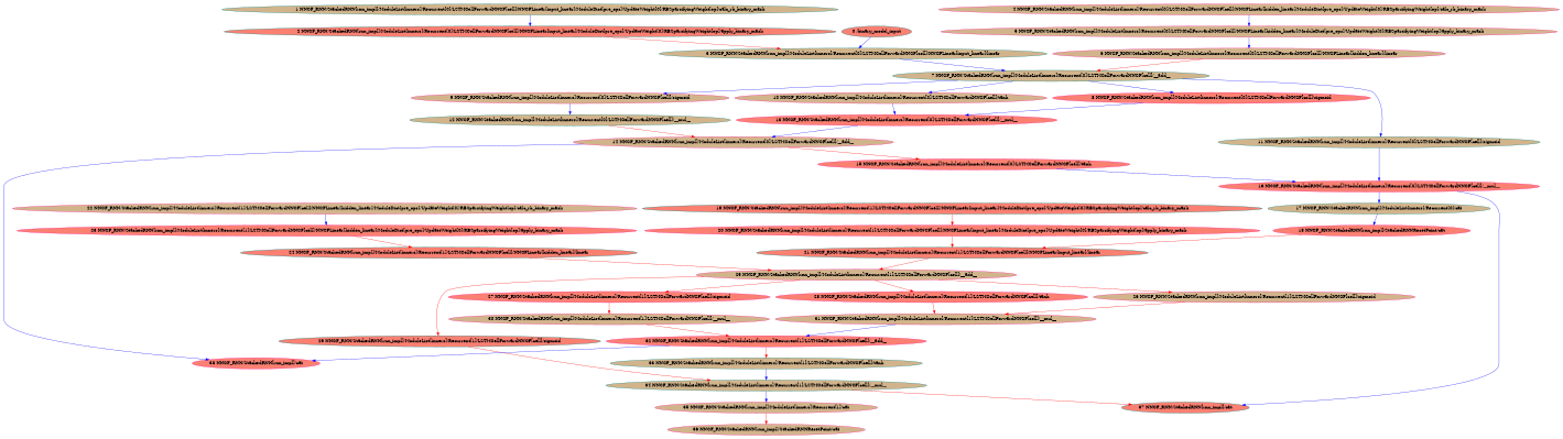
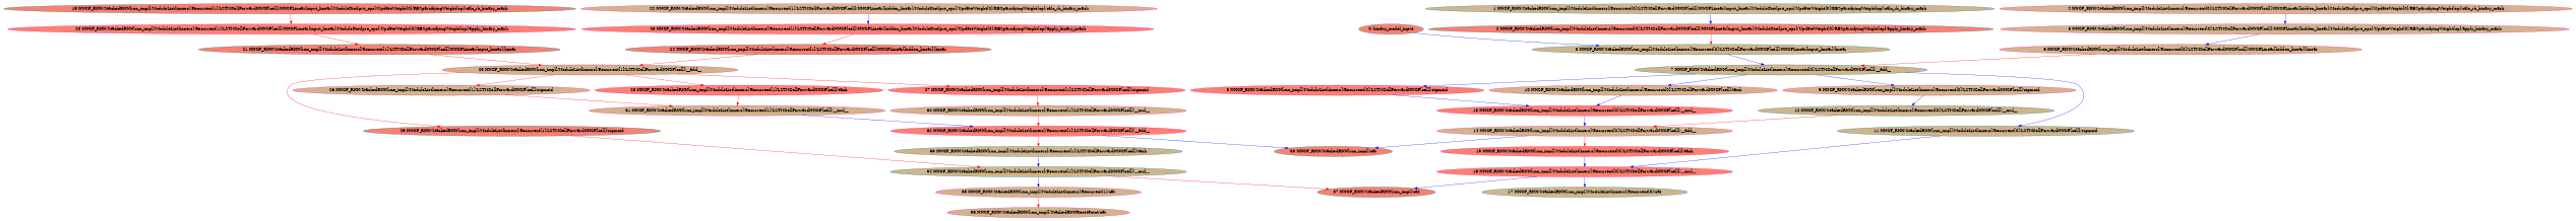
  strict digraph {
    node [color=deeppink fillcolor=tan style=filled type=sigmoid scope="NNCF_RNN/StackedRNN[rnn_impl]/ModuleList[inners]/Recurrent[0]/LSTMCellForwardNNCF[cell]"]
    edge [color=blue]
    n1 [color=teal fillcolor=salmon label="0 /binary_model_input" type=nncf_model_input scope=""]
    "3 NNCF_RNN/StackedRNN[rnn_impl]/ModuleList[inners]/Recurrent[0]/LSTMCellForwardNNCF[cell]/NNCFLinear[input_linear]/linear" [color=teal scope="NNCF_RNN/StackedRNN[rnn_impl]/ModuleList[inners]/Recurrent[0]/LSTMCellForwardNNCF[cell]/NNCFLinear[input_linear]" type=linear]
    "7 NNCF_RNN/StackedRNN[rnn_impl]/ModuleList[inners]/Recurrent[0]/LSTMCellForwardNNCF[cell]/__add__" [color=teal type=__add__]
    "1 NNCF_RNN/StackedRNN[rnn_impl]/ModuleList[inners]/Recurrent[0]/LSTMCellForwardNNCF[cell]/NNCFLinear[input_linear]/ModuleDict[pre_ops]/UpdateWeight[0]/RBSparsifyingWeight[op]/calc_rb_binary_mask" [color=teal scope="NNCF_RNN/StackedRNN[rnn_impl]/ModuleList[inners]/Recurrent[0]/LSTMCellForwardNNCF[cell]/NNCFLinear[input_linear]/ModuleDict[pre_ops]/UpdateWeight[0]/RBSparsifyingWeight[op]" type=calc_rb_binary_mask]
    "2 NNCF_RNN/StackedRNN[rnn_impl]/ModuleList[inners]/Recurrent[0]/LSTMCellForwardNNCF[cell]/NNCFLinear[input_linear]/ModuleDict[pre_ops]/UpdateWeight[0]/RBSparsifyingWeight[op]/apply_binary_mask" [color=teal fillcolor=salmon scope="NNCF_RNN/StackedRNN[rnn_impl]/ModuleList[inners]/Recurrent[0]/LSTMCellForwardNNCF[cell]/NNCFLinear[input_linear]/ModuleDict[pre_ops]/UpdateWeight[0]/RBSparsifyingWeight[op]" type=apply_binary_mask]
    "8 NNCF_RNN/StackedRNN[rnn_impl]/ModuleList[inners]/Recurrent[0]/LSTMCellForwardNNCF[cell]/sigmoid" [fillcolor=salmon]
    "9 NNCF_RNN/StackedRNN[rnn_impl]/ModuleList[inners]/Recurrent[0]/LSTMCellForwardNNCF[cell]/sigmoid"
    "10 NNCF_RNN/StackedRNN[rnn_impl]/ModuleList[inners]/Recurrent[0]/LSTMCellForwardNNCF[cell]/tanh" [type=tanh]
    "11 NNCF_RNN/StackedRNN[rnn_impl]/ModuleList[inners]/Recurrent[0]/LSTMCellForwardNNCF[cell]/sigmoid" [color=teal]
    "4 NNCF_RNN/StackedRNN[rnn_impl]/ModuleList[inners]/Recurrent[0]/LSTMCellForwardNNCF[cell]/NNCFLinear[hidden_linear]/ModuleDict[pre_ops]/UpdateWeight[0]/RBSparsifyingWeight[op]/calc_rb_binary_mask" [scope="NNCF_RNN/StackedRNN[rnn_impl]/ModuleList[inners]/Recurrent[0]/LSTMCellForwardNNCF[cell]/NNCFLinear[hidden_linear]/ModuleDict[pre_ops]/UpdateWeight[0]/RBSparsifyingWeight[op]" type=calc_rb_binary_mask]
    "5 NNCF_RNN/StackedRNN[rnn_impl]/ModuleList[inners]/Recurrent[0]/LSTMCellForwardNNCF[cell]/NNCFLinear[hidden_linear]/ModuleDict[pre_ops]/UpdateWeight[0]/RBSparsifyingWeight[op]/apply_binary_mask" [scope="NNCF_RNN/StackedRNN[rnn_impl]/ModuleList[inners]/Recurrent[0]/LSTMCellForwardNNCF[cell]/NNCFLinear[hidden_linear]/ModuleDict[pre_ops]/UpdateWeight[0]/RBSparsifyingWeight[op]" type=apply_binary_mask]
    "6 NNCF_RNN/StackedRNN[rnn_impl]/ModuleList[inners]/Recurrent[0]/LSTMCellForwardNNCF[cell]/NNCFLinear[hidden_linear]/linear" [scope="NNCF_RNN/StackedRNN[rnn_impl]/ModuleList[inners]/Recurrent[0]/LSTMCellForwardNNCF[cell]/NNCFLinear[hidden_linear]" type=linear]
    "13 NNCF_RNN/StackedRNN[rnn_impl]/ModuleList[inners]/Recurrent[0]/LSTMCellForwardNNCF[cell]/__mul__" [fillcolor=salmon type=__mul__]
    "12 NNCF_RNN/StackedRNN[rnn_impl]/ModuleList[inners]/Recurrent[0]/LSTMCellForwardNNCF[cell]/__mul__" [color=teal type=__mul__]
    "16 NNCF_RNN/StackedRNN[rnn_impl]/ModuleList[inners]/Recurrent[0]/LSTMCellForwardNNCF[cell]/__mul__" [fillcolor=salmon type=__mul__]
    "14 NNCF_RNN/StackedRNN[rnn_impl]/ModuleList[inners]/Recurrent[0]/LSTMCellForwardNNCF[cell]/__add__" [type=__add__]
    "17 NNCF_RNN/StackedRNN[rnn_impl]/ModuleList[inners]/Recurrent[0]/cat" [color=teal scope="NNCF_RNN/StackedRNN[rnn_impl]/ModuleList[inners]/Recurrent[0]" type=cat]
    "37 NNCF_RNN/StackedRNN[rnn_impl]/cat" [color=teal fillcolor=salmon scope="NNCF_RNN/StackedRNN[rnn_impl]" type=cat]
    "15 NNCF_RNN/StackedRNN[rnn_impl]/ModuleList[inners]/Recurrent[0]/LSTMCellForwardNNCF[cell]/tanh" [fillcolor=salmon type=tanh]
-   "38 NNCF_RNN/StackedRNN[rnn_impl]/cat" [fillcolor=salmon scope="NNCF_RNN/StackedRNN[rnn_impl]" type=cat]
-   "18 NNCF_RNN/StackedRNN[rnn_impl]/StackedRNNResetPoint/cat" [fillcolor=salmon scope="NNCF_RNN/StackedRNN[rnn_impl]/StackedRNNResetPoint" type=cat]
+   "38 NNCF_RNN/StackedRNN[rnn_impl]/cat" [color=teal fillcolor=salmon scope="NNCF_RNN/StackedRNN[rnn_impl]" type=cat]
    "21 NNCF_RNN/StackedRNN[rnn_impl]/ModuleList[inners]/Recurrent[1]/LSTMCellForwardNNCF[cell]/NNCFLinear[input_linear]/linear" [color=teal fillcolor=salmon scope="NNCF_RNN/StackedRNN[rnn_impl]/ModuleList[inners]/Recurrent[1]/LSTMCellForwardNNCF[cell]/NNCFLinear[input_linear]" type=linear]
    "25 NNCF_RNN/StackedRNN[rnn_impl]/ModuleList[inners]/Recurrent[1]/LSTMCellForwardNNCF[cell]/__add__" [scope="NNCF_RNN/StackedRNN[rnn_impl]/ModuleList[inners]/Recurrent[1]/LSTMCellForwardNNCF[cell]" type=__add__]
    "19 NNCF_RNN/StackedRNN[rnn_impl]/ModuleList[inners]/Recurrent[1]/LSTMCellForwardNNCF[cell]/NNCFLinear[input_linear]/ModuleDict[pre_ops]/UpdateWeight[0]/RBSparsifyingWeight[op]/calc_rb_binary_mask" [color=teal fillcolor=salmon scope="NNCF_RNN/StackedRNN[rnn_impl]/ModuleList[inners]/Recurrent[1]/LSTMCellForwardNNCF[cell]/NNCFLinear[input_linear]/ModuleDict[pre_ops]/UpdateWeight[0]/RBSparsifyingWeight[op]" type=calc_rb_binary_mask]
    "20 NNCF_RNN/StackedRNN[rnn_impl]/ModuleList[inners]/Recurrent[1]/LSTMCellForwardNNCF[cell]/NNCFLinear[input_linear]/ModuleDict[pre_ops]/UpdateWeight[0]/RBSparsifyingWeight[op]/apply_binary_mask" [fillcolor=salmon scope="NNCF_RNN/StackedRNN[rnn_impl]/ModuleList[inners]/Recurrent[1]/LSTMCellForwardNNCF[cell]/NNCFLinear[input_linear]/ModuleDict[pre_ops]/UpdateWeight[0]/RBSparsifyingWeight[op]" type=apply_binary_mask]
    "26 NNCF_RNN/StackedRNN[rnn_impl]/ModuleList[inners]/Recurrent[1]/LSTMCellForwardNNCF[cell]/sigmoid" [scope="NNCF_RNN/StackedRNN[rnn_impl]/ModuleList[inners]/Recurrent[1]/LSTMCellForwardNNCF[cell]"]
    "27 NNCF_RNN/StackedRNN[rnn_impl]/ModuleList[inners]/Recurrent[1]/LSTMCellForwardNNCF[cell]/sigmoid" [fillcolor=salmon scope="NNCF_RNN/StackedRNN[rnn_impl]/ModuleList[inners]/Recurrent[1]/LSTMCellForwardNNCF[cell]"]
    "28 NNCF_RNN/StackedRNN[rnn_impl]/ModuleList[inners]/Recurrent[1]/LSTMCellForwardNNCF[cell]/tanh" [fillcolor=salmon scope="NNCF_RNN/StackedRNN[rnn_impl]/ModuleList[inners]/Recurrent[1]/LSTMCellForwardNNCF[cell]" type=tanh]
    "29 NNCF_RNN/StackedRNN[rnn_impl]/ModuleList[inners]/Recurrent[1]/LSTMCellForwardNNCF[cell]/sigmoid" [color=teal fillcolor=salmon scope="NNCF_RNN/StackedRNN[rnn_impl]/ModuleList[inners]/Recurrent[1]/LSTMCellForwardNNCF[cell]"]
    "22 NNCF_RNN/StackedRNN[rnn_impl]/ModuleList[inners]/Recurrent[1]/LSTMCellForwardNNCF[cell]/NNCFLinear[hidden_linear]/ModuleDict[pre_ops]/UpdateWeight[0]/RBSparsifyingWeight[op]/calc_rb_binary_mask" [scope="NNCF_RNN/StackedRNN[rnn_impl]/ModuleList[inners]/Recurrent[1]/LSTMCellForwardNNCF[cell]/NNCFLinear[hidden_linear]/ModuleDict[pre_ops]/UpdateWeight[0]/RBSparsifyingWeight[op]" type=calc_rb_binary_mask]
    "23 NNCF_RNN/StackedRNN[rnn_impl]/ModuleList[inners]/Recurrent[1]/LSTMCellForwardNNCF[cell]/NNCFLinear[hidden_linear]/ModuleDict[pre_ops]/UpdateWeight[0]/RBSparsifyingWeight[op]/apply_binary_mask" [fillcolor=salmon scope="NNCF_RNN/StackedRNN[rnn_impl]/ModuleList[inners]/Recurrent[1]/LSTMCellForwardNNCF[cell]/NNCFLinear[hidden_linear]/ModuleDict[pre_ops]/UpdateWeight[0]/RBSparsifyingWeight[op]" type=apply_binary_mask]
    "24 NNCF_RNN/StackedRNN[rnn_impl]/ModuleList[inners]/Recurrent[1]/LSTMCellForwardNNCF[cell]/NNCFLinear[hidden_linear]/linear" [color=teal fillcolor=salmon scope="NNCF_RNN/StackedRNN[rnn_impl]/ModuleList[inners]/Recurrent[1]/LSTMCellForwardNNCF[cell]/NNCFLinear[hidden_linear]" type=linear]
    "31 NNCF_RNN/StackedRNN[rnn_impl]/ModuleList[inners]/Recurrent[1]/LSTMCellForwardNNCF[cell]/__mul__" [scope="NNCF_RNN/StackedRNN[rnn_impl]/ModuleList[inners]/Recurrent[1]/LSTMCellForwardNNCF[cell]" type=__mul__]
    "30 NNCF_RNN/StackedRNN[rnn_impl]/ModuleList[inners]/Recurrent[1]/LSTMCellForwardNNCF[cell]/__mul__" [scope="NNCF_RNN/StackedRNN[rnn_impl]/ModuleList[inners]/Recurrent[1]/LSTMCellForwardNNCF[cell]" type=__mul__]
    "34 NNCF_RNN/StackedRNN[rnn_impl]/ModuleList[inners]/Recurrent[1]/LSTMCellForwardNNCF[cell]/__mul__" [color=teal scope="NNCF_RNN/StackedRNN[rnn_impl]/ModuleList[inners]/Recurrent[1]/LSTMCellForwardNNCF[cell]" type=__mul__]
    "32 NNCF_RNN/StackedRNN[rnn_impl]/ModuleList[inners]/Recurrent[1]/LSTMCellForwardNNCF[cell]/__add__" [fillcolor=salmon scope="NNCF_RNN/StackedRNN[rnn_impl]/ModuleList[inners]/Recurrent[1]/LSTMCellForwardNNCF[cell]" type=__add__]
    "35 NNCF_RNN/StackedRNN[rnn_impl]/ModuleList[inners]/Recurrent[1]/cat" [scope="NNCF_RNN/StackedRNN[rnn_impl]/ModuleList[inners]/Recurrent[1]" type=cat]
    "33 NNCF_RNN/StackedRNN[rnn_impl]/ModuleList[inners]/Recurrent[1]/LSTMCellForwardNNCF[cell]/tanh" [color=teal scope="NNCF_RNN/StackedRNN[rnn_impl]/ModuleList[inners]/Recurrent[1]/LSTMCellForwardNNCF[cell]" type=tanh]
    "36 NNCF_RNN/StackedRNN[rnn_impl]/StackedRNNResetPoint/cat" [scope="NNCF_RNN/StackedRNN[rnn_impl]/StackedRNNResetPoint" type=cat]
    n1 -> "3 NNCF_RNN/StackedRNN[rnn_impl]/ModuleList[inners]/Recurrent[0]/LSTMCellForwardNNCF[cell]/NNCFLinear[input_linear]/linear"
    "3 NNCF_RNN/StackedRNN[rnn_impl]/ModuleList[inners]/Recurrent[0]/LSTMCellForwardNNCF[cell]/NNCFLinear[input_linear]/linear" -> "7 NNCF_RNN/StackedRNN[rnn_impl]/ModuleList[inners]/Recurrent[0]/LSTMCellForwardNNCF[cell]/__add__"
    "7 NNCF_RNN/StackedRNN[rnn_impl]/ModuleList[inners]/Recurrent[0]/LSTMCellForwardNNCF[cell]/__add__" -> "8 NNCF_RNN/StackedRNN[rnn_impl]/ModuleList[inners]/Recurrent[0]/LSTMCellForwardNNCF[cell]/sigmoid"
    "7 NNCF_RNN/StackedRNN[rnn_impl]/ModuleList[inners]/Recurrent[0]/LSTMCellForwardNNCF[cell]/__add__" -> "9 NNCF_RNN/StackedRNN[rnn_impl]/ModuleList[inners]/Recurrent[0]/LSTMCellForwardNNCF[cell]/sigmoid"
    "7 NNCF_RNN/StackedRNN[rnn_impl]/ModuleList[inners]/Recurrent[0]/LSTMCellForwardNNCF[cell]/__add__" -> "10 NNCF_RNN/StackedRNN[rnn_impl]/ModuleList[inners]/Recurrent[0]/LSTMCellForwardNNCF[cell]/tanh"
    "7 NNCF_RNN/StackedRNN[rnn_impl]/ModuleList[inners]/Recurrent[0]/LSTMCellForwardNNCF[cell]/__add__" -> "11 NNCF_RNN/StackedRNN[rnn_impl]/ModuleList[inners]/Recurrent[0]/LSTMCellForwardNNCF[cell]/sigmoid"
    "1 NNCF_RNN/StackedRNN[rnn_impl]/ModuleList[inners]/Recurrent[0]/LSTMCellForwardNNCF[cell]/NNCFLinear[input_linear]/ModuleDict[pre_ops]/UpdateWeight[0]/RBSparsifyingWeight[op]/calc_rb_binary_mask" -> "2 NNCF_RNN/StackedRNN[rnn_impl]/ModuleList[inners]/Recurrent[0]/LSTMCellForwardNNCF[cell]/NNCFLinear[input_linear]/ModuleDict[pre_ops]/UpdateWeight[0]/RBSparsifyingWeight[op]/apply_binary_mask"
    "2 NNCF_RNN/StackedRNN[rnn_impl]/ModuleList[inners]/Recurrent[0]/LSTMCellForwardNNCF[cell]/NNCFLinear[input_linear]/ModuleDict[pre_ops]/UpdateWeight[0]/RBSparsifyingWeight[op]/apply_binary_mask" -> "3 NNCF_RNN/StackedRNN[rnn_impl]/ModuleList[inners]/Recurrent[0]/LSTMCellForwardNNCF[cell]/NNCFLinear[input_linear]/linear" [color=red]
    "8 NNCF_RNN/StackedRNN[rnn_impl]/ModuleList[inners]/Recurrent[0]/LSTMCellForwardNNCF[cell]/sigmoid" -> "13 NNCF_RNN/StackedRNN[rnn_impl]/ModuleList[inners]/Recurrent[0]/LSTMCellForwardNNCF[cell]/__mul__"
    "9 NNCF_RNN/StackedRNN[rnn_impl]/ModuleList[inners]/Recurrent[0]/LSTMCellForwardNNCF[cell]/sigmoid" -> "12 NNCF_RNN/StackedRNN[rnn_impl]/ModuleList[inners]/Recurrent[0]/LSTMCellForwardNNCF[cell]/__mul__"
    "10 NNCF_RNN/StackedRNN[rnn_impl]/ModuleList[inners]/Recurrent[0]/LSTMCellForwardNNCF[cell]/tanh" -> "13 NNCF_RNN/StackedRNN[rnn_impl]/ModuleList[inners]/Recurrent[0]/LSTMCellForwardNNCF[cell]/__mul__"
    "11 NNCF_RNN/StackedRNN[rnn_impl]/ModuleList[inners]/Recurrent[0]/LSTMCellForwardNNCF[cell]/sigmoid" -> "16 NNCF_RNN/StackedRNN[rnn_impl]/ModuleList[inners]/Recurrent[0]/LSTMCellForwardNNCF[cell]/__mul__"
    "4 NNCF_RNN/StackedRNN[rnn_impl]/ModuleList[inners]/Recurrent[0]/LSTMCellForwardNNCF[cell]/NNCFLinear[hidden_linear]/ModuleDict[pre_ops]/UpdateWeight[0]/RBSparsifyingWeight[op]/calc_rb_binary_mask" -> "5 NNCF_RNN/StackedRNN[rnn_impl]/ModuleList[inners]/Recurrent[0]/LSTMCellForwardNNCF[cell]/NNCFLinear[hidden_linear]/ModuleDict[pre_ops]/UpdateWeight[0]/RBSparsifyingWeight[op]/apply_binary_mask"
    "5 NNCF_RNN/StackedRNN[rnn_impl]/ModuleList[inners]/Recurrent[0]/LSTMCellForwardNNCF[cell]/NNCFLinear[hidden_linear]/ModuleDict[pre_ops]/UpdateWeight[0]/RBSparsifyingWeight[op]/apply_binary_mask" -> "6 NNCF_RNN/StackedRNN[rnn_impl]/ModuleList[inners]/Recurrent[0]/LSTMCellForwardNNCF[cell]/NNCFLinear[hidden_linear]/linear"
    "6 NNCF_RNN/StackedRNN[rnn_impl]/ModuleList[inners]/Recurrent[0]/LSTMCellForwardNNCF[cell]/NNCFLinear[hidden_linear]/linear" -> "7 NNCF_RNN/StackedRNN[rnn_impl]/ModuleList[inners]/Recurrent[0]/LSTMCellForwardNNCF[cell]/__add__" [color=red]
    "13 NNCF_RNN/StackedRNN[rnn_impl]/ModuleList[inners]/Recurrent[0]/LSTMCellForwardNNCF[cell]/__mul__" -> "14 NNCF_RNN/StackedRNN[rnn_impl]/ModuleList[inners]/Recurrent[0]/LSTMCellForwardNNCF[cell]/__add__"
    "12 NNCF_RNN/StackedRNN[rnn_impl]/ModuleList[inners]/Recurrent[0]/LSTMCellForwardNNCF[cell]/__mul__" -> "14 NNCF_RNN/StackedRNN[rnn_impl]/ModuleList[inners]/Recurrent[0]/LSTMCellForwardNNCF[cell]/__add__" [color=red]
    "16 NNCF_RNN/StackedRNN[rnn_impl]/ModuleList[inners]/Recurrent[0]/LSTMCellForwardNNCF[cell]/__mul__" -> "17 NNCF_RNN/StackedRNN[rnn_impl]/ModuleList[inners]/Recurrent[0]/cat"
    "16 NNCF_RNN/StackedRNN[rnn_impl]/ModuleList[inners]/Recurrent[0]/LSTMCellForwardNNCF[cell]/__mul__" -> "37 NNCF_RNN/StackedRNN[rnn_impl]/cat"
    "14 NNCF_RNN/StackedRNN[rnn_impl]/ModuleList[inners]/Recurrent[0]/LSTMCellForwardNNCF[cell]/__add__" -> "15 NNCF_RNN/StackedRNN[rnn_impl]/ModuleList[inners]/Recurrent[0]/LSTMCellForwardNNCF[cell]/tanh" [color=red]
    "14 NNCF_RNN/StackedRNN[rnn_impl]/ModuleList[inners]/Recurrent[0]/LSTMCellForwardNNCF[cell]/__add__" -> "38 NNCF_RNN/StackedRNN[rnn_impl]/cat"
-   "17 NNCF_RNN/StackedRNN[rnn_impl]/ModuleList[inners]/Recurrent[0]/cat" -> "18 NNCF_RNN/StackedRNN[rnn_impl]/StackedRNNResetPoint/cat"
    "15 NNCF_RNN/StackedRNN[rnn_impl]/ModuleList[inners]/Recurrent[0]/LSTMCellForwardNNCF[cell]/tanh" -> "16 NNCF_RNN/StackedRNN[rnn_impl]/ModuleList[inners]/Recurrent[0]/LSTMCellForwardNNCF[cell]/__mul__"
-   "18 NNCF_RNN/StackedRNN[rnn_impl]/StackedRNNResetPoint/cat" -> "21 NNCF_RNN/StackedRNN[rnn_impl]/ModuleList[inners]/Recurrent[1]/LSTMCellForwardNNCF[cell]/NNCFLinear[input_linear]/linear" [color=red]
    "21 NNCF_RNN/StackedRNN[rnn_impl]/ModuleList[inners]/Recurrent[1]/LSTMCellForwardNNCF[cell]/NNCFLinear[input_linear]/linear" -> "25 NNCF_RNN/StackedRNN[rnn_impl]/ModuleList[inners]/Recurrent[1]/LSTMCellForwardNNCF[cell]/__add__" [color=red]
    "25 NNCF_RNN/StackedRNN[rnn_impl]/ModuleList[inners]/Recurrent[1]/LSTMCellForwardNNCF[cell]/__add__" -> "26 NNCF_RNN/StackedRNN[rnn_impl]/ModuleList[inners]/Recurrent[1]/LSTMCellForwardNNCF[cell]/sigmoid" [color=red]
    "25 NNCF_RNN/StackedRNN[rnn_impl]/ModuleList[inners]/Recurrent[1]/LSTMCellForwardNNCF[cell]/__add__" -> "27 NNCF_RNN/StackedRNN[rnn_impl]/ModuleList[inners]/Recurrent[1]/LSTMCellForwardNNCF[cell]/sigmoid" [color=red]
    "25 NNCF_RNN/StackedRNN[rnn_impl]/ModuleList[inners]/Recurrent[1]/LSTMCellForwardNNCF[cell]/__add__" -> "28 NNCF_RNN/StackedRNN[rnn_impl]/ModuleList[inners]/Recurrent[1]/LSTMCellForwardNNCF[cell]/tanh" [color=red]
    "25 NNCF_RNN/StackedRNN[rnn_impl]/ModuleList[inners]/Recurrent[1]/LSTMCellForwardNNCF[cell]/__add__" -> "29 NNCF_RNN/StackedRNN[rnn_impl]/ModuleList[inners]/Recurrent[1]/LSTMCellForwardNNCF[cell]/sigmoid" [color=red]
    "19 NNCF_RNN/StackedRNN[rnn_impl]/ModuleList[inners]/Recurrent[1]/LSTMCellForwardNNCF[cell]/NNCFLinear[input_linear]/ModuleDict[pre_ops]/UpdateWeight[0]/RBSparsifyingWeight[op]/calc_rb_binary_mask" -> "20 NNCF_RNN/StackedRNN[rnn_impl]/ModuleList[inners]/Recurrent[1]/LSTMCellForwardNNCF[cell]/NNCFLinear[input_linear]/ModuleDict[pre_ops]/UpdateWeight[0]/RBSparsifyingWeight[op]/apply_binary_mask" [color=red]
    "20 NNCF_RNN/StackedRNN[rnn_impl]/ModuleList[inners]/Recurrent[1]/LSTMCellForwardNNCF[cell]/NNCFLinear[input_linear]/ModuleDict[pre_ops]/UpdateWeight[0]/RBSparsifyingWeight[op]/apply_binary_mask" -> "21 NNCF_RNN/StackedRNN[rnn_impl]/ModuleList[inners]/Recurrent[1]/LSTMCellForwardNNCF[cell]/NNCFLinear[input_linear]/linear" [color=red]
    "26 NNCF_RNN/StackedRNN[rnn_impl]/ModuleList[inners]/Recurrent[1]/LSTMCellForwardNNCF[cell]/sigmoid" -> "31 NNCF_RNN/StackedRNN[rnn_impl]/ModuleList[inners]/Recurrent[1]/LSTMCellForwardNNCF[cell]/__mul__" [color=red]
    "27 NNCF_RNN/StackedRNN[rnn_impl]/ModuleList[inners]/Recurrent[1]/LSTMCellForwardNNCF[cell]/sigmoid" -> "30 NNCF_RNN/StackedRNN[rnn_impl]/ModuleList[inners]/Recurrent[1]/LSTMCellForwardNNCF[cell]/__mul__" [color=red]
    "28 NNCF_RNN/StackedRNN[rnn_impl]/ModuleList[inners]/Recurrent[1]/LSTMCellForwardNNCF[cell]/tanh" -> "31 NNCF_RNN/StackedRNN[rnn_impl]/ModuleList[inners]/Recurrent[1]/LSTMCellForwardNNCF[cell]/__mul__" [color=red]
    "29 NNCF_RNN/StackedRNN[rnn_impl]/ModuleList[inners]/Recurrent[1]/LSTMCellForwardNNCF[cell]/sigmoid" -> "34 NNCF_RNN/StackedRNN[rnn_impl]/ModuleList[inners]/Recurrent[1]/LSTMCellForwardNNCF[cell]/__mul__" [color=red]
    "22 NNCF_RNN/StackedRNN[rnn_impl]/ModuleList[inners]/Recurrent[1]/LSTMCellForwardNNCF[cell]/NNCFLinear[hidden_linear]/ModuleDict[pre_ops]/UpdateWeight[0]/RBSparsifyingWeight[op]/calc_rb_binary_mask" -> "23 NNCF_RNN/StackedRNN[rnn_impl]/ModuleList[inners]/Recurrent[1]/LSTMCellForwardNNCF[cell]/NNCFLinear[hidden_linear]/ModuleDict[pre_ops]/UpdateWeight[0]/RBSparsifyingWeight[op]/apply_binary_mask"
    "23 NNCF_RNN/StackedRNN[rnn_impl]/ModuleList[inners]/Recurrent[1]/LSTMCellForwardNNCF[cell]/NNCFLinear[hidden_linear]/ModuleDict[pre_ops]/UpdateWeight[0]/RBSparsifyingWeight[op]/apply_binary_mask" -> "24 NNCF_RNN/StackedRNN[rnn_impl]/ModuleList[inners]/Recurrent[1]/LSTMCellForwardNNCF[cell]/NNCFLinear[hidden_linear]/linear" [color=red]
    "24 NNCF_RNN/StackedRNN[rnn_impl]/ModuleList[inners]/Recurrent[1]/LSTMCellForwardNNCF[cell]/NNCFLinear[hidden_linear]/linear" -> "25 NNCF_RNN/StackedRNN[rnn_impl]/ModuleList[inners]/Recurrent[1]/LSTMCellForwardNNCF[cell]/__add__" [color=red]
    "31 NNCF_RNN/StackedRNN[rnn_impl]/ModuleList[inners]/Recurrent[1]/LSTMCellForwardNNCF[cell]/__mul__" -> "32 NNCF_RNN/StackedRNN[rnn_impl]/ModuleList[inners]/Recurrent[1]/LSTMCellForwardNNCF[cell]/__add__"
    "30 NNCF_RNN/StackedRNN[rnn_impl]/ModuleList[inners]/Recurrent[1]/LSTMCellForwardNNCF[cell]/__mul__" -> "32 NNCF_RNN/StackedRNN[rnn_impl]/ModuleList[inners]/Recurrent[1]/LSTMCellForwardNNCF[cell]/__add__" [color=red]
    "34 NNCF_RNN/StackedRNN[rnn_impl]/ModuleList[inners]/Recurrent[1]/LSTMCellForwardNNCF[cell]/__mul__" -> "37 NNCF_RNN/StackedRNN[rnn_impl]/cat" [color=red]
    "34 NNCF_RNN/StackedRNN[rnn_impl]/ModuleList[inners]/Recurrent[1]/LSTMCellForwardNNCF[cell]/__mul__" -> "35 NNCF_RNN/StackedRNN[rnn_impl]/ModuleList[inners]/Recurrent[1]/cat"
    "32 NNCF_RNN/StackedRNN[rnn_impl]/ModuleList[inners]/Recurrent[1]/LSTMCellForwardNNCF[cell]/__add__" -> "38 NNCF_RNN/StackedRNN[rnn_impl]/cat"
    "32 NNCF_RNN/StackedRNN[rnn_impl]/ModuleList[inners]/Recurrent[1]/LSTMCellForwardNNCF[cell]/__add__" -> "33 NNCF_RNN/StackedRNN[rnn_impl]/ModuleList[inners]/Recurrent[1]/LSTMCellForwardNNCF[cell]/tanh" [color=red]
    "35 NNCF_RNN/StackedRNN[rnn_impl]/ModuleList[inners]/Recurrent[1]/cat" -> "36 NNCF_RNN/StackedRNN[rnn_impl]/StackedRNNResetPoint/cat" [color=red]
    "33 NNCF_RNN/StackedRNN[rnn_impl]/ModuleList[inners]/Recurrent[1]/LSTMCellForwardNNCF[cell]/tanh" -> "34 NNCF_RNN/StackedRNN[rnn_impl]/ModuleList[inners]/Recurrent[1]/LSTMCellForwardNNCF[cell]/__mul__"
  }
